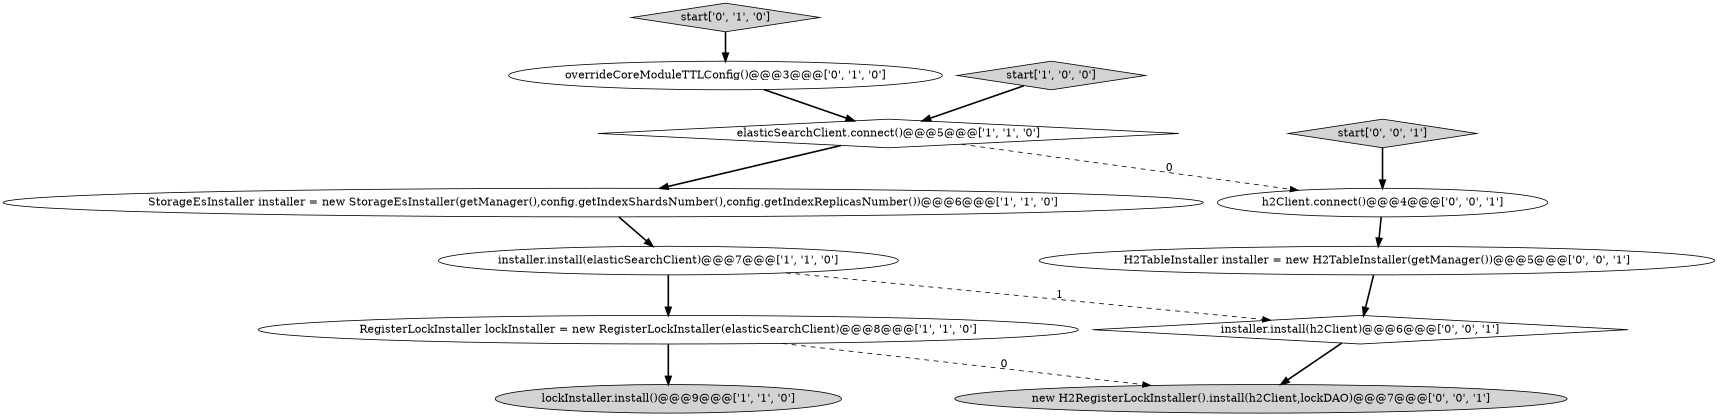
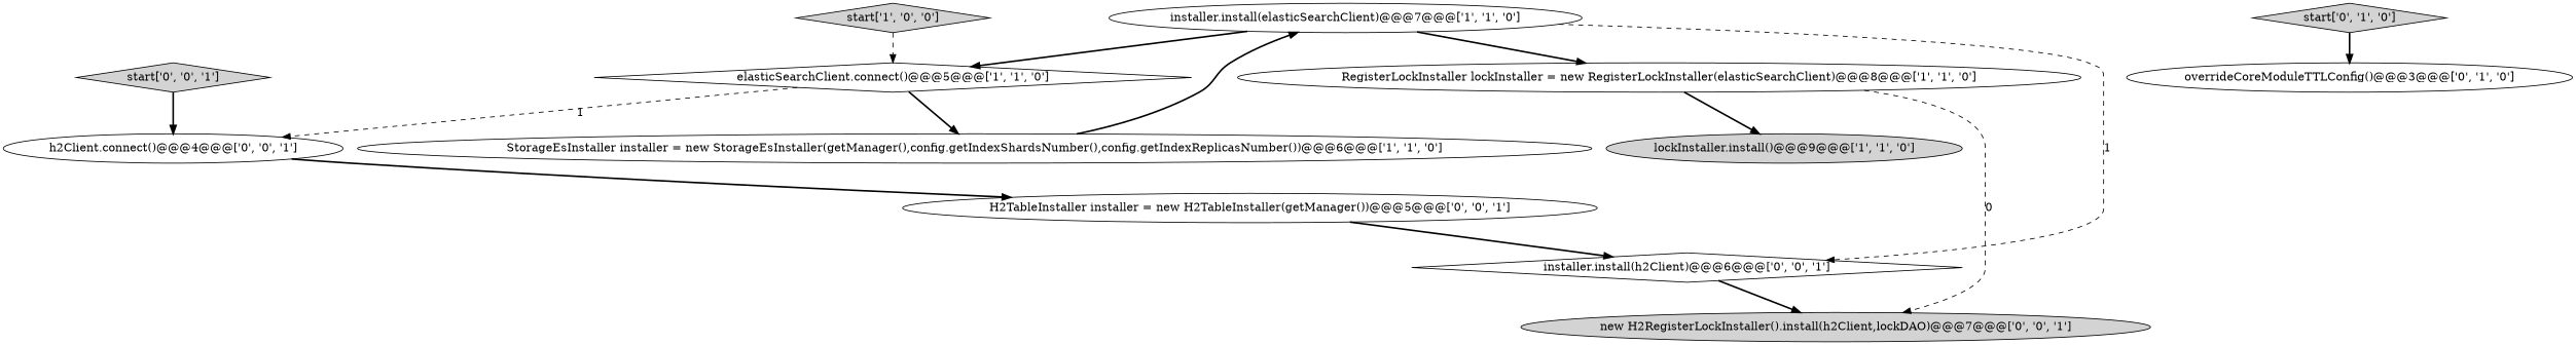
  digraph {
    node [fillcolor=white shape=ellipse style=filled]
    edge [style=bold]
    n1 [label="installer.install(elasticSearchClient)@@@7@@@['1', '1', '0']"]
    n2 [label="installer.install(h2Client)@@@6@@@['0', '0', '1']" shape=diamond]
    n3 [label="RegisterLockInstaller lockInstaller = new RegisterLockInstaller(elasticSearchClient)@@@8@@@['1', '1', '0']"]
    n4 [fillcolor=lightgray label="new H2RegisterLockInstaller().install(h2Client,lockDAO)@@@7@@@['0', '0', '1']"]
    n5 [fillcolor=lightgray label="lockInstaller.install()@@@9@@@['1', '1', '0']"]
    n6 [label="elasticSearchClient.connect()@@@5@@@['1', '1', '0']" shape=diamond]
    n7 [label="StorageEsInstaller installer = new StorageEsInstaller(getManager(),config.getIndexShardsNumber(),config.getIndexReplicasNumber())@@@6@@@['1', '1', '0']"]
    n8 [label="h2Client.connect()@@@4@@@['0', '0', '1']"]
    n9 [label="H2TableInstaller installer = new H2TableInstaller(getManager())@@@5@@@['0', '0', '1']"]
    n10 [fillcolor=lightgray label="start['0', '1', '0']" shape=diamond]
    n11 [label="overrideCoreModuleTTLConfig()@@@3@@@['0', '1', '0']"]
    n12 [fillcolor=lightgray label="start['1', '0', '0']" shape=diamond]
    n13 [fillcolor=lightgray label="start['0', '0', '1']" shape=diamond]
    n1 -> n2 [label=1 style=dashed]
    n1 -> n3
    n2 -> n4
    n3 -> n4 [label=0 style=dashed]
    n3 -> n5
    n6 -> n7
-   n6 -> n8 [label=0 style=dashed]
+   n6 -> n8 [label=1 style=dashed]
    n7 -> n1
    n8 -> n9
    n9 -> n2
    n10 -> n11
-   n11 -> n6
-   n12 -> n6
+   n1 -> n6
+   n12 -> n6 [style=dashed]
    n13 -> n8
  }
